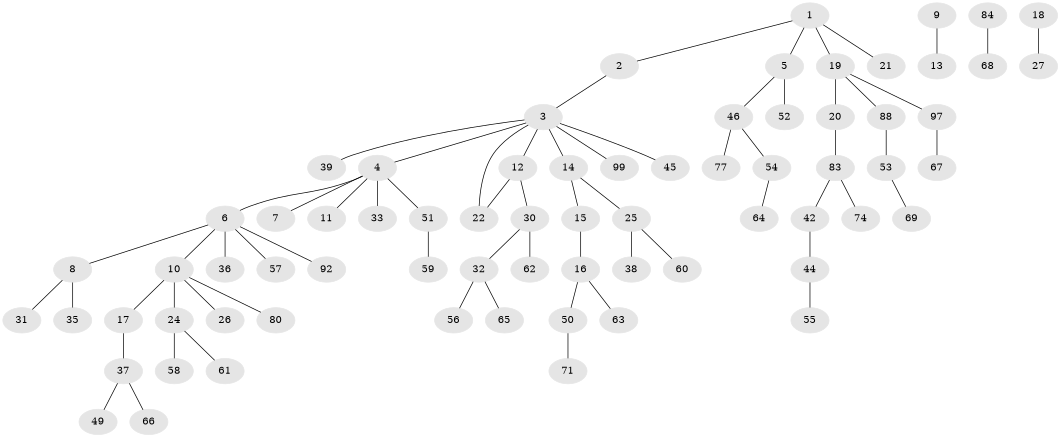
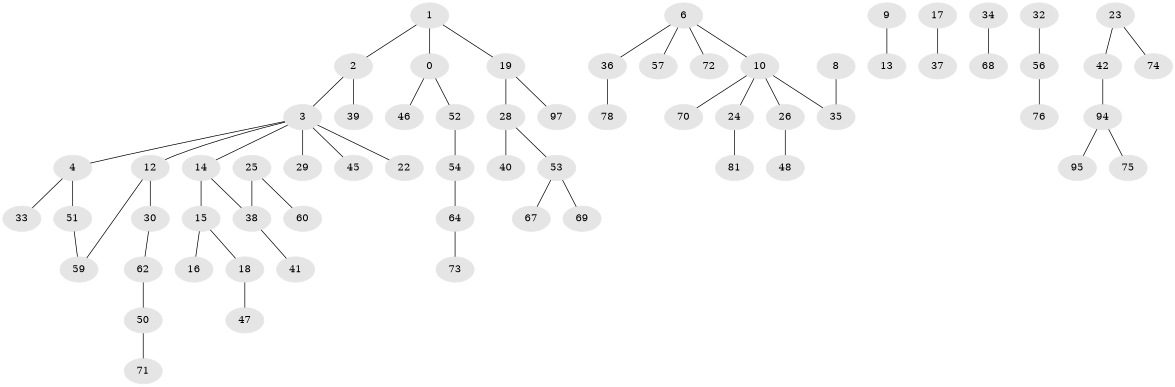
  graph {
    node [color=gray90 style=filled]
    1
    2
-   5
+   5 [label=0]
    19
-   21
    3
    39
    46
    52
-   20
-   28 [label=88]
+   28
    n12 [label=97]
    4
    12
    14
-   29 [label=99]
+   29
    45
    22
    6
-   7
-   11
    33
    51
    9
    13
    30
    15
    25
    8
    10
    36
    57
-   72 [label=92]
+   72
    59
-   77
    54
-   31
    35
    17
    24
    26
-   70 [label=80]
-   34 [label=84]
+   70
+   78
+   34
    68
    37
-   58
-   61
+   61 [label=81]
+   48
    32
    62
    16
    18
    38
    60
    50
-   63
-   27
+   27 [label=47]
    71
-   49
-   66
-   23 [label=83]
+   23
+   40
    53
    67
    42
    74
-   44
+   44 [label=94]
+   41
    69
    56
-   65
-   55
+   76
+   55 [label=95]
+   75
    64
+   73
    1 -- 2
    1 -- 5
    1 -- 19
-   1 -- 21
    2 -- 3
-   3 -- 39
+   2 -- 39
    5 -- 46
    5 -- 52
-   19 -- 20
    19 -- 28
    19 -- n12
    3 -- 4
    3 -- 12
    3 -- 14
    3 -- 29
    3 -- 45
    3 -- 22
-   46 -- 77
-   46 -- 54
-   20 -- 23
+   52 -- 54
+   28 -- 40
    28 -- 53
-   n12 -- 67
-   4 -- 6
-   4 -- 7
-   4 -- 11
+   53 -- 67
    4 -- 33
    4 -- 51
-   12 -- 22
+   12 -- 59
    12 -- 30
    14 -- 15
-   14 -- 25
-   6 -- 8
+   14 -- 38
    6 -- 10
    6 -- 36
    6 -- 57
    6 -- 72
    51 -- 59
    9 -- 13
-   30 -- 32
    30 -- 62
    15 -- 16
+   15 -- 18
    25 -- 38
    25 -- 60
-   8 -- 31
    8 -- 35
-   10 -- 17
+   10 -- 35
    10 -- 24
    10 -- 26
    10 -- 70
+   36 -- 78
    54 -- 64
    17 -- 37
-   24 -- 58
    24 -- 61
+   26 -- 48
    34 -- 68
-   37 -- 49
-   37 -- 66
    32 -- 56
-   32 -- 65
-   16 -- 50
-   16 -- 63
+   62 -- 50
    18 -- 27
+   38 -- 41
    50 -- 71
    23 -- 42
    23 -- 74
    53 -- 69
    42 -- 44
    44 -- 55
+   44 -- 75
+   56 -- 76
+   64 -- 73
  }
